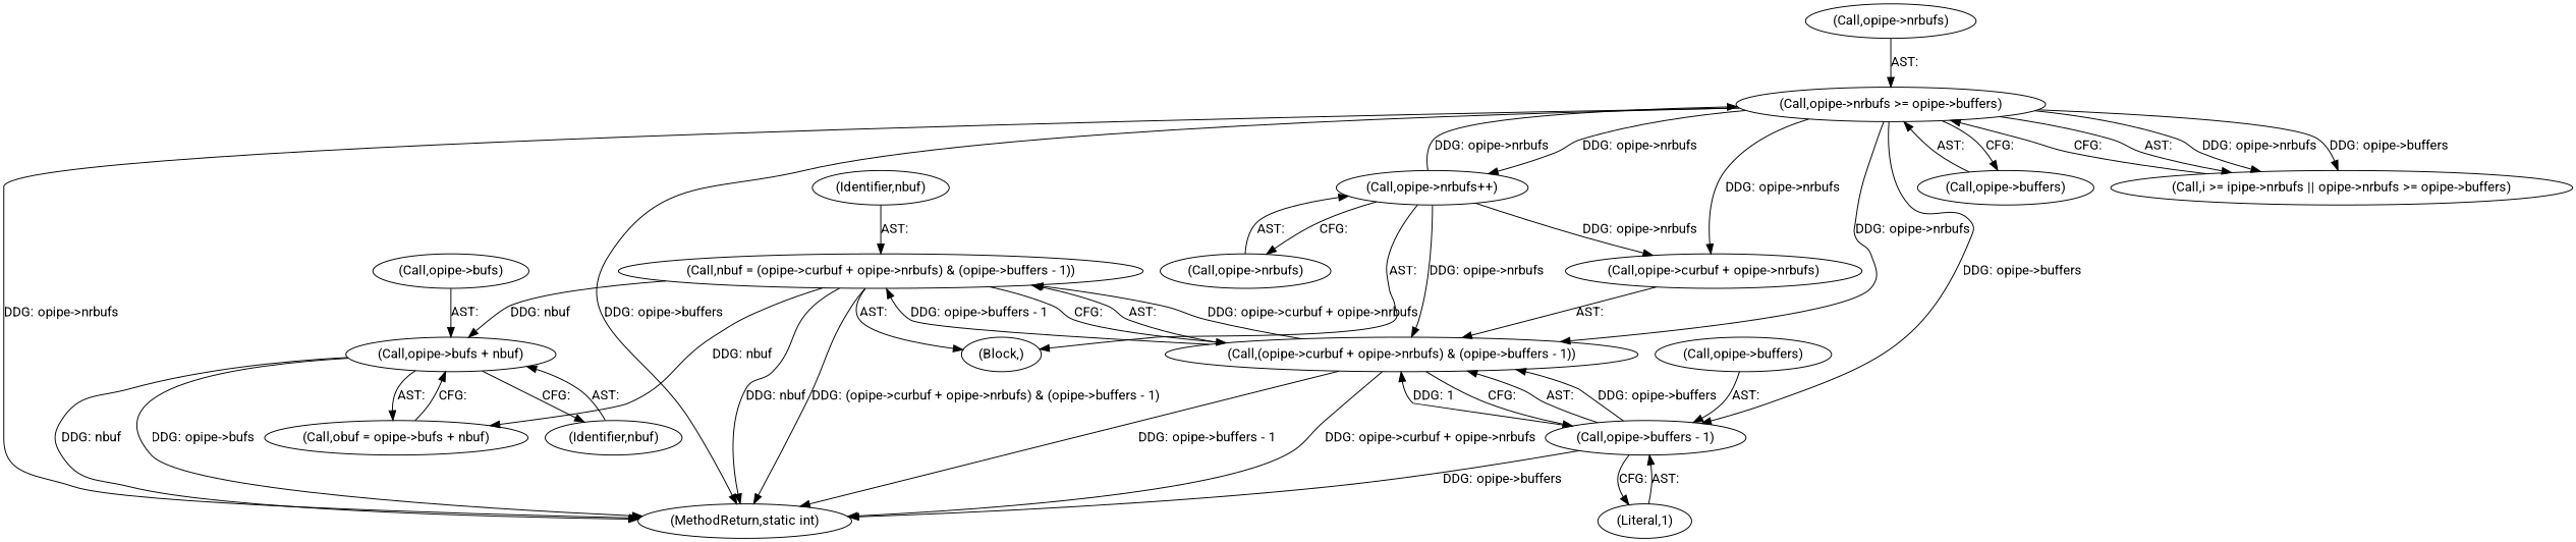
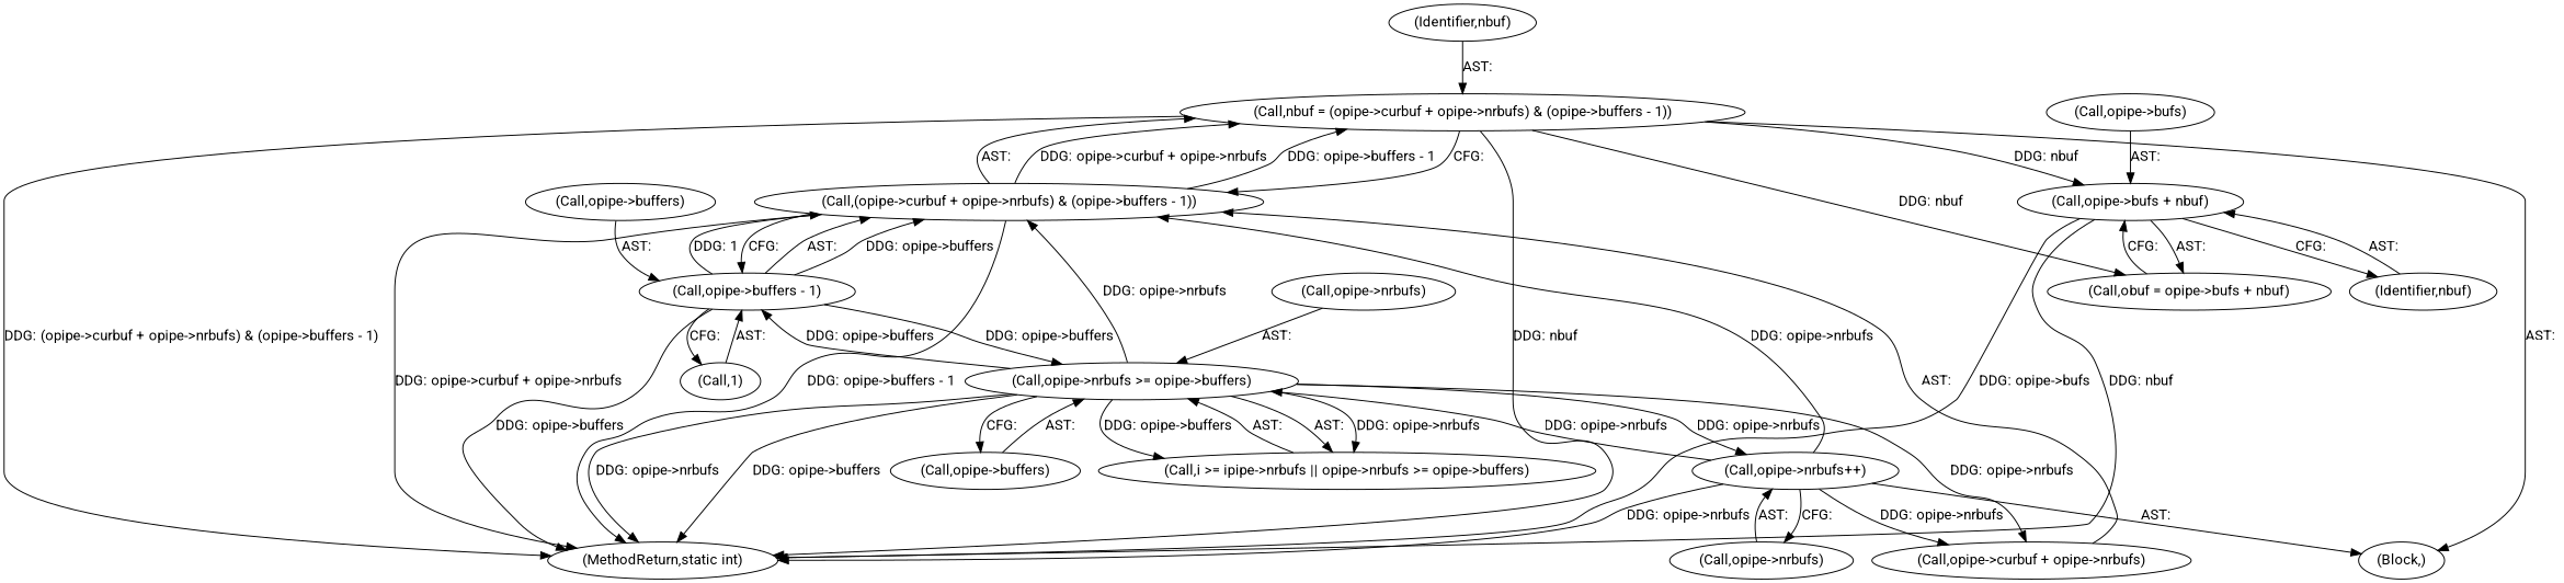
  digraph {
    fontname=Roboto
    node [fontname=Roboto]
    edge [fontname=Roboto]
    n1 [label="(Call,opipe->bufs + nbuf)"]
    n2 [label="(Identifier,nbuf)"]
    n3 [label="(MethodReturn,static int)"]
    n4 [label="(Call,obuf = opipe->bufs + nbuf)"]
    n5 [label="(Call,nbuf = (opipe->curbuf + opipe->nrbufs) & (opipe->buffers - 1))"]
    n6 [label="(Call,(opipe->curbuf + opipe->nrbufs) & (opipe->buffers - 1))"]
    n7 [label="(Block,)"]
    n8 [label="(Call,opipe->buffers - 1)"]
    n9 [label="(Call,opipe->nrbufs >= opipe->buffers)"]
-   n10 [label="(Literal,1)"]
+   n10 [label="(Call,1)"]
    n11 [label="(Call,opipe->nrbufs++)"]
    n12 [label="(Call,opipe->curbuf + opipe->nrbufs)"]
    n13 [label="(Call,opipe->nrbufs)"]
    n14 [label="(Call,opipe->buffers)"]
    n15 [label="(Call,i >= ipipe->nrbufs || opipe->nrbufs >= opipe->buffers)"]
    n16 [label="(Identifier,nbuf)"]
    n17 [label="(Call,opipe->buffers)"]
    n18 [label="(Call,opipe->bufs)"]
    n19 [label="(Call,opipe->nrbufs)"]
    n1 -> n2 [label="CFG: "]
    n1 -> n3 [label="DDG: nbuf"]
    n1 -> n3 [label="DDG: opipe->bufs"]
    n1 -> n4 [label="AST: "]
    n2 -> n1 [label="AST: "]
    n4 -> n1 [label="CFG: "]
    n5 -> n1 [label="DDG: nbuf"]
    n5 -> n3 [label="DDG: nbuf"]
    n5 -> n3 [label="DDG: (opipe->curbuf + opipe->nrbufs) & (opipe->buffers - 1)"]
    n5 -> n4 [label="DDG: nbuf"]
    n5 -> n6 [label="CFG: "]
    n5 -> n7 [label="AST: "]
    n6 -> n3 [label="DDG: opipe->curbuf + opipe->nrbufs"]
    n6 -> n3 [label="DDG: opipe->buffers - 1"]
    n6 -> n5 [label="AST: "]
    n6 -> n5 [label="DDG: opipe->curbuf + opipe->nrbufs"]
    n6 -> n5 [label="DDG: opipe->buffers - 1"]
    n6 -> n8 [label="CFG: "]
    n8 -> n3 [label="DDG: opipe->buffers"]
    n8 -> n6 [label="AST: "]
    n8 -> n6 [label="DDG: opipe->buffers"]
    n8 -> n6 [label="DDG: 1"]
+   n8 -> n9 [label="DDG: opipe->buffers"]
    n8 -> n10 [label="CFG: "]
    n9 -> n3 [label="DDG: opipe->nrbufs"]
    n9 -> n3 [label="DDG: opipe->buffers"]
    n9 -> n6 [label="DDG: opipe->nrbufs"]
    n9 -> n8 [label="DDG: opipe->buffers"]
    n9 -> n11 [label="DDG: opipe->nrbufs"]
    n9 -> n12 [label="DDG: opipe->nrbufs"]
    n9 -> n14 [label="CFG: "]
    n9 -> n15 [label="AST: "]
    n9 -> n15 [label="DDG: opipe->nrbufs"]
    n9 -> n15 [label="DDG: opipe->buffers"]
    n10 -> n8 [label="AST: "]
+   n11 -> n3 [label="DDG: opipe->nrbufs"]
    n11 -> n6 [label="DDG: opipe->nrbufs"]
    n11 -> n7 [label="AST: "]
    n11 -> n9 [label="DDG: opipe->nrbufs"]
    n11 -> n12 [label="DDG: opipe->nrbufs"]
    n11 -> n13 [label="CFG: "]
    n12 -> n6 [label="AST: "]
    n13 -> n11 [label="AST: "]
    n14 -> n9 [label="AST: "]
-   n15 -> n9 [label="CFG: "]
+   n15 -> n9 [label="AST: "]
    n16 -> n5 [label="AST: "]
    n17 -> n8 [label="AST: "]
    n18 -> n1 [label="AST: "]
    n19 -> n9 [label="AST: "]
  }
